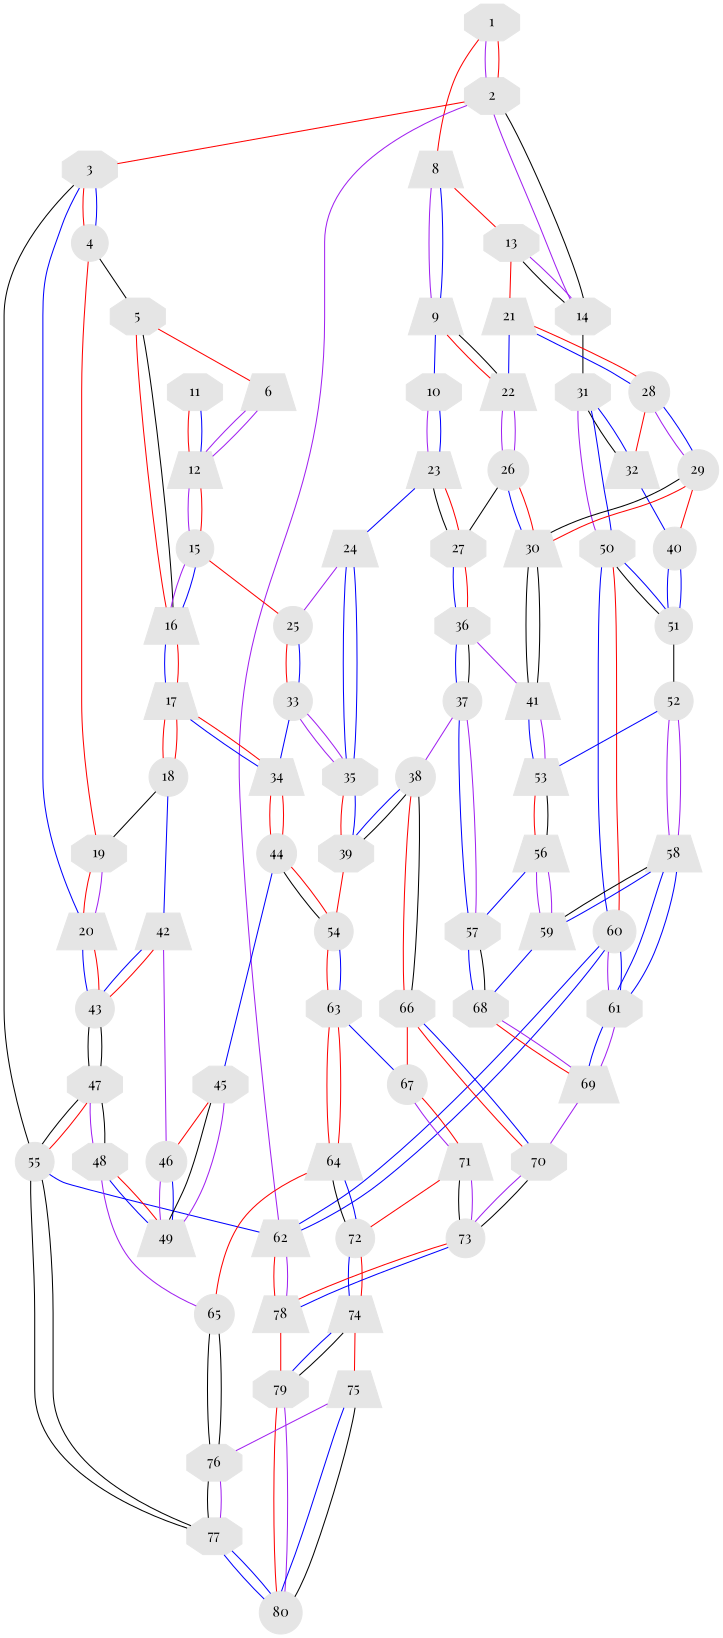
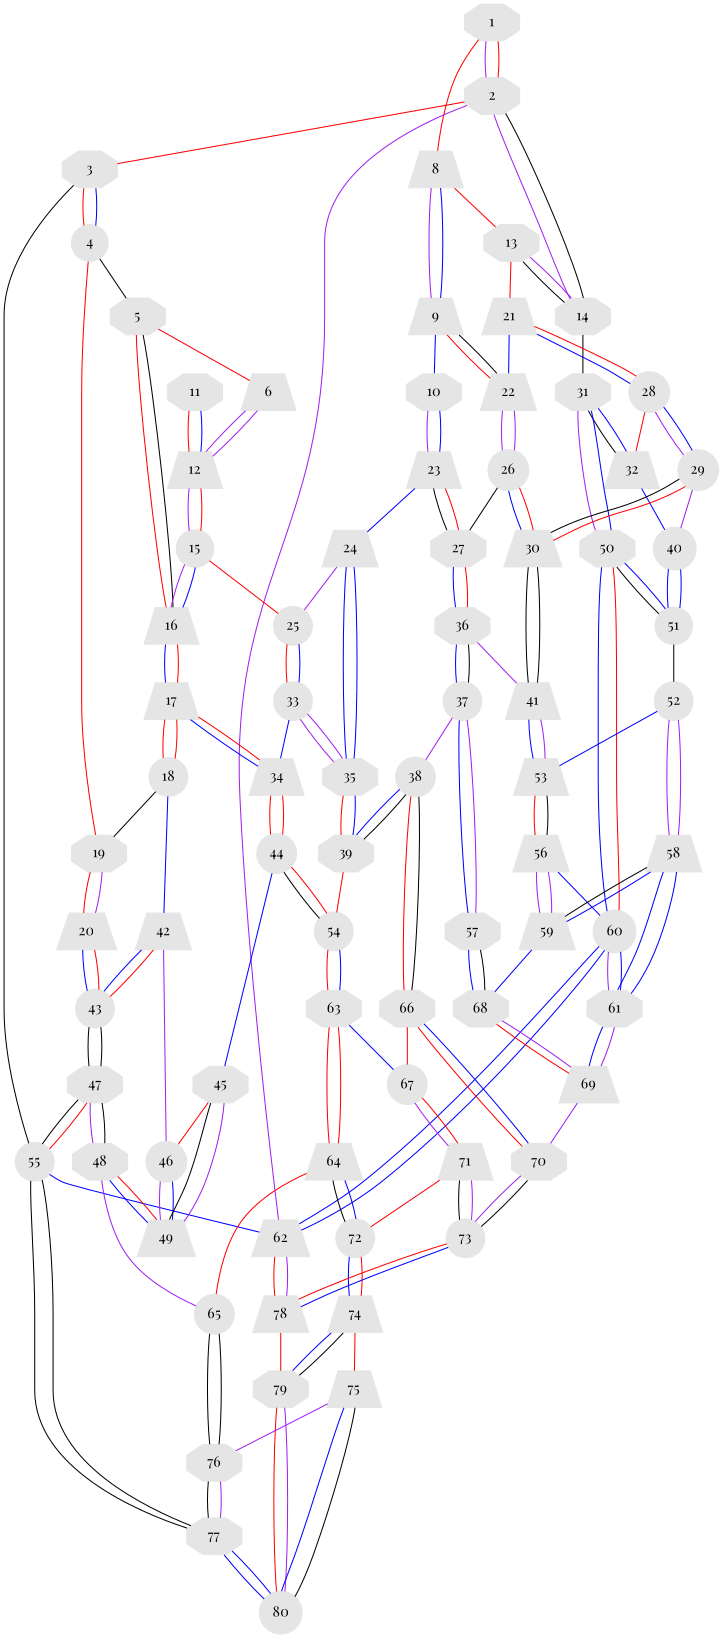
  graph {
    fontname="Playfair Display"
    node [color=gray90 fontname="Playfair Display" shape=trapezium style=filled]
    edge [color=blue fontname="Playfair Display"]
    1 [shape=octagon]
    2 [shape=octagon]
    8
    3 [shape=octagon]
    14 [shape=octagon]
    62
    9
    13 [shape=octagon]
    4 [shape=circle]
    20
    55 [shape=circle]
    31 [shape=octagon]
    78
    5 [shape=octagon]
    19 [shape=octagon]
    43 [shape=circle]
    77 [shape=octagon]
    6
    16
    12
    17
    15 [shape=circle]
    11 [shape=octagon]
    10 [shape=octagon]
    22
    21
    23
    26 [shape=circle]
    24
    27 [shape=octagon]
    25 [shape=circle]
    28 [shape=circle]
    32
    50 [shape=octagon]
    33 [shape=circle]
    18 [shape=circle]
    34
    42
    44 [shape=circle]
    46 [shape=circle]
    47 [shape=octagon]
    29 [shape=circle]
    30
    35 [shape=octagon]
    36 [shape=octagon]
    39 [shape=octagon]
    41
    37 [shape=circle]
    40 [shape=circle]
    51 [shape=circle]
    53
    60 [shape=circle]
    54 [shape=circle]
    45 [shape=octagon]
    38 [shape=circle]
    57 [shape=octagon]
    66 [shape=octagon]
    68 [shape=octagon]
    67 [shape=circle]
    70 [shape=octagon]
    63 [shape=octagon]
    52 [shape=circle]
    56
    49
    48 [shape=octagon]
    65 [shape=circle]
    76 [shape=octagon]
    61 [shape=octagon]
    58
    59
    64
    80 [shape=circle]
    69
    79 [shape=octagon]
    72 [shape=circle]
    71
    74
    73 [shape=circle]
    75
    1 -- 2 [color=purple]
    1 -- 2 [color=red]
    1 -- 8 [color=red]
    2 -- 3 [color=red]
    2 -- 14 [color=purple]
    2 -- 14 [color=black]
    2 -- 62 [color=purple]
    8 -- 9 [color=purple]
    8 -- 9
    8 -- 13 [color=red]
    3 -- 4 [color=red]
    3 -- 4
-   3 -- 20
    3 -- 55 [color=black]
    14 -- 31 [color=black]
    62 -- 78 [color=red]
    62 -- 78 [color=purple]
    9 -- 10
    9 -- 22 [color=red]
    9 -- 22 [color=black]
    13 -- 14 [color=black]
    13 -- 14 [color=purple]
    13 -- 21 [color=red]
    4 -- 5 [color=black]
    4 -- 19 [color=red]
    20 -- 43
    20 -- 43 [color=red]
    55 -- 62
    55 -- 77 [color=black]
    55 -- 77 [color=black]
    31 -- 32 [color=black]
    31 -- 32
    31 -- 50 [color=purple]
    31 -- 50
    78 -- 79 [color=red]
    5 -- 6 [color=red]
    5 -- 16 [color=red]
    5 -- 16 [color=black]
    19 -- 20 [color=red]
    19 -- 20 [color=purple]
    43 -- 47 [color=black]
    43 -- 47 [color=black]
    77 -- 80
    77 -- 80
    6 -- 12 [color=purple]
    6 -- 12 [color=purple]
    16 -- 17
    16 -- 17 [color=red]
    12 -- 15 [color=purple]
    12 -- 15 [color=red]
    17 -- 18 [color=red]
    17 -- 18 [color=red]
    17 -- 34
    17 -- 34 [color=red]
    15 -- 16 [color=purple]
    15 -- 16
    15 -- 25 [color=red]
    11 -- 12 [color=red]
    11 -- 12
    10 -- 23 [color=purple]
    10 -- 23
    22 -- 26 [color=purple]
    22 -- 26 [color=purple]
    21 -- 22
    21 -- 28
    21 -- 28 [color=red]
    23 -- 24
    23 -- 27 [color=black]
    23 -- 27 [color=red]
    26 -- 27 [color=black]
    26 -- 30
    26 -- 30 [color=red]
    24 -- 25 [color=purple]
    24 -- 35
    24 -- 35
    27 -- 36
    27 -- 36 [color=red]
    25 -- 33 [color=red]
    25 -- 33
    28 -- 32 [color=red]
    28 -- 29 [color=purple]
    28 -- 29
    32 -- 40
    50 -- 51 [color=black]
    50 -- 51
    50 -- 60
    50 -- 60 [color=red]
    33 -- 34
    33 -- 35 [color=purple]
    33 -- 35 [color=purple]
    18 -- 19 [color=black]
    18 -- 42
    34 -- 44 [color=red]
    34 -- 44 [color=red]
    42 -- 43
    42 -- 43 [color=red]
    42 -- 46 [color=purple]
    44 -- 54 [color=black]
    44 -- 54 [color=red]
    44 -- 45
    46 -- 49 [color=purple]
    46 -- 49
    47 -- 55 [color=black]
    47 -- 55 [color=red]
    47 -- 48 [color=purple]
    47 -- 48 [color=black]
    29 -- 30 [color=black]
    29 -- 30 [color=red]
-   29 -- 40 [color=red]
+   29 -- 40 [color=purple]
    30 -- 41 [color=black]
    30 -- 41 [color=black]
    35 -- 39 [color=red]
    35 -- 39
    36 -- 41 [color=purple]
    36 -- 37
    36 -- 37 [color=black]
    39 -- 54 [color=red]
    41 -- 53
    41 -- 53 [color=purple]
    37 -- 38 [color=purple]
    37 -- 57
    37 -- 57 [color=purple]
    40 -- 51
    40 -- 51
    51 -- 52 [color=black]
    53 -- 56 [color=red]
    53 -- 56 [color=black]
    60 -- 62
    60 -- 62
    60 -- 61 [color=purple]
    60 -- 61
    54 -- 63 [color=red]
    54 -- 63
    45 -- 46 [color=red]
    45 -- 49 [color=black]
    45 -- 49 [color=purple]
    38 -- 39
    38 -- 39 [color=black]
    38 -- 66 [color=red]
    38 -- 66 [color=black]
    57 -- 68
    57 -- 68 [color=black]
    66 -- 67 [color=red]
    66 -- 70 [color=red]
    66 -- 70
    68 -- 69 [color=red]
    68 -- 69 [color=purple]
    67 -- 71 [color=purple]
    67 -- 71 [color=red]
    70 -- 73 [color=purple]
    70 -- 73 [color=black]
    63 -- 67
    63 -- 64 [color=red]
    63 -- 64 [color=red]
    52 -- 53
    52 -- 58 [color=purple]
    52 -- 58 [color=purple]
-   56 -- 57
+   56 -- 60
    56 -- 59 [color=purple]
    56 -- 59 [color=purple]
    48 -- 49
    48 -- 49 [color=red]
    48 -- 65 [color=purple]
    65 -- 76 [color=black]
    65 -- 76 [color=black]
    76 -- 77 [color=black]
    76 -- 77 [color=purple]
    61 -- 69
    61 -- 69 [color=purple]
    58 -- 61
    58 -- 61
    58 -- 59 [color=black]
    58 -- 59
    59 -- 68
    64 -- 65 [color=red]
    64 -- 72 [color=black]
    64 -- 72
    69 -- 70 [color=purple]
    79 -- 80 [color=red]
    79 -- 80 [color=purple]
    72 -- 74
    72 -- 74 [color=red]
    71 -- 72 [color=red]
    71 -- 73 [color=black]
    71 -- 73 [color=purple]
    74 -- 79
    74 -- 79 [color=black]
    74 -- 75 [color=red]
    73 -- 78 [color=red]
    73 -- 78
    75 -- 76 [color=purple]
    75 -- 80
    75 -- 80 [color=black]
  }
